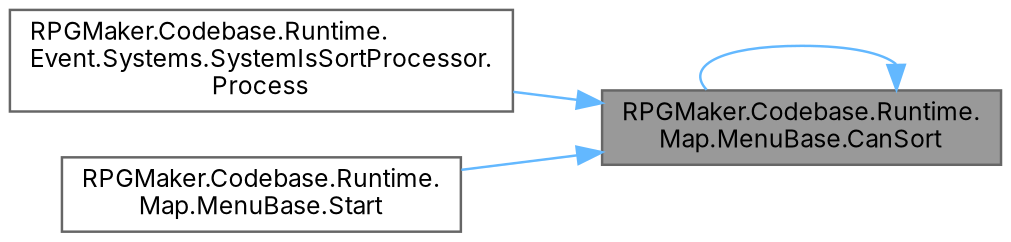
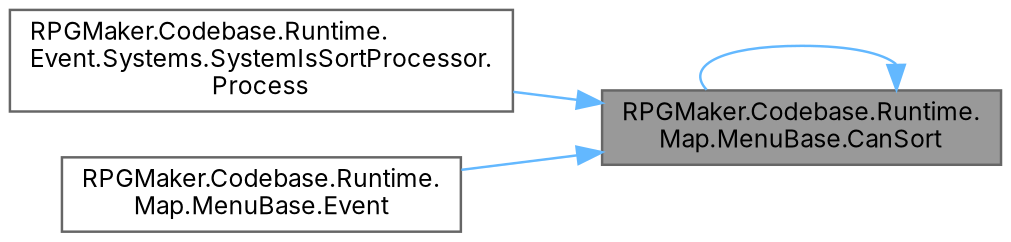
  digraph {
    rankdir=RL
    fontname=Inter
    node [color=grey40 fillcolor=white fontname=Inter fontsize=10 shape=box style=filled]
    edge [color=steelblue1 dir=back fontname=Inter fontsize=10 labelfontname=Helvetica labelfontsize=10 style=solid]
    n1 [color=gray40 fillcolor=grey60 fontcolor=black height=0.2 label="RPGMaker.Codebase.Runtime.\lMap.MenuBase.CanSort" width=0.4]
    n2 [height=0.2 label="RPGMaker.Codebase.Runtime.\lEvent.Systems.SystemIsSortProcessor.\lProcess" width=0.4]
-   n3 [height=0.2 label="RPGMaker.Codebase.Runtime.\lMap.MenuBase.Start" width=0.4]
+   n3 [height=0.2 label="RPGMaker.Codebase.Runtime.\lMap.MenuBase.Event" width=0.4]
    n1 -> n1
    n1 -> n2
    n1 -> n3
  }
